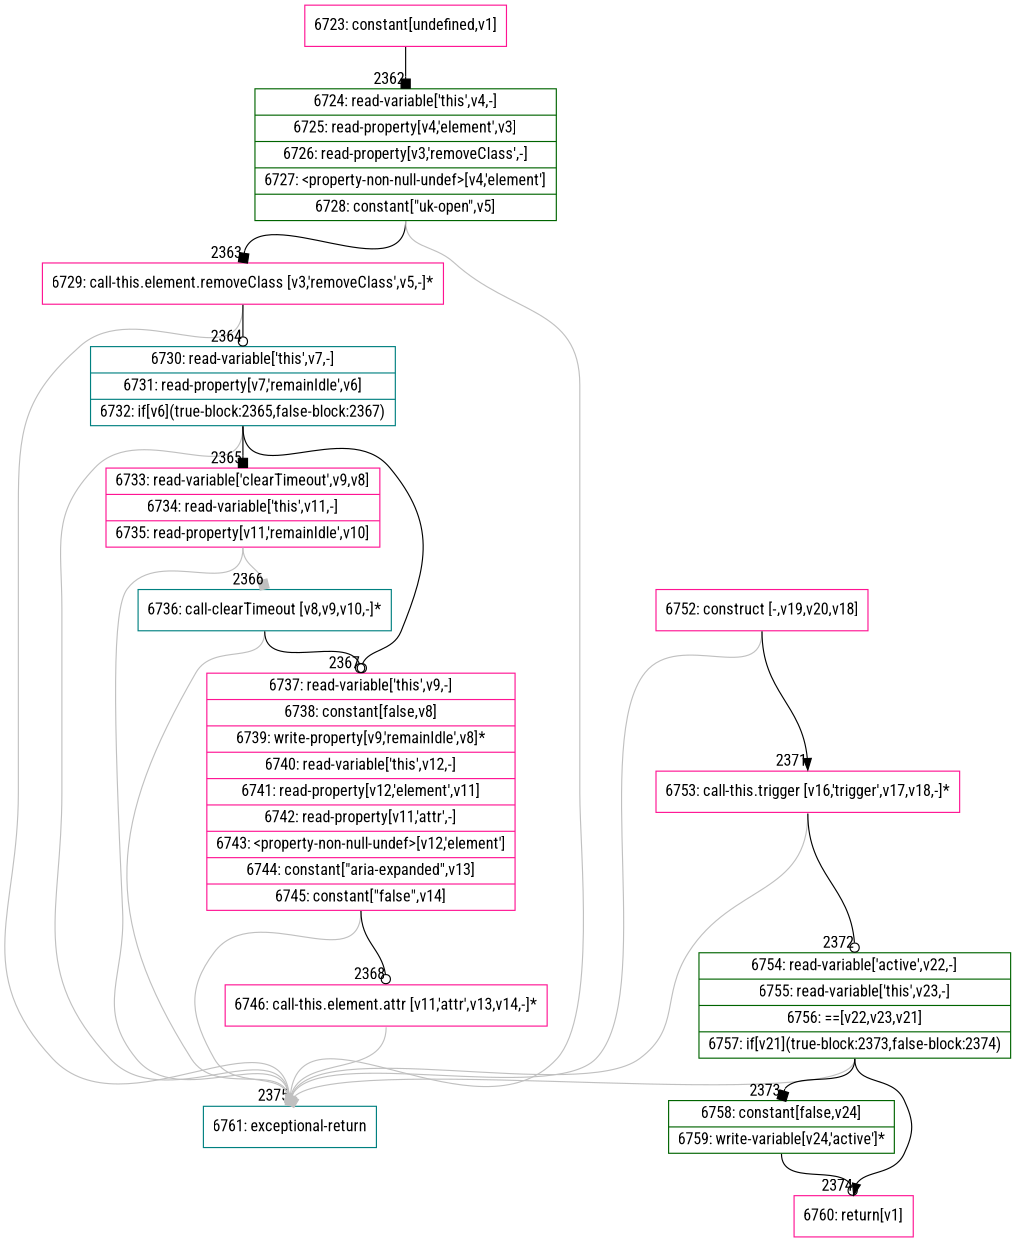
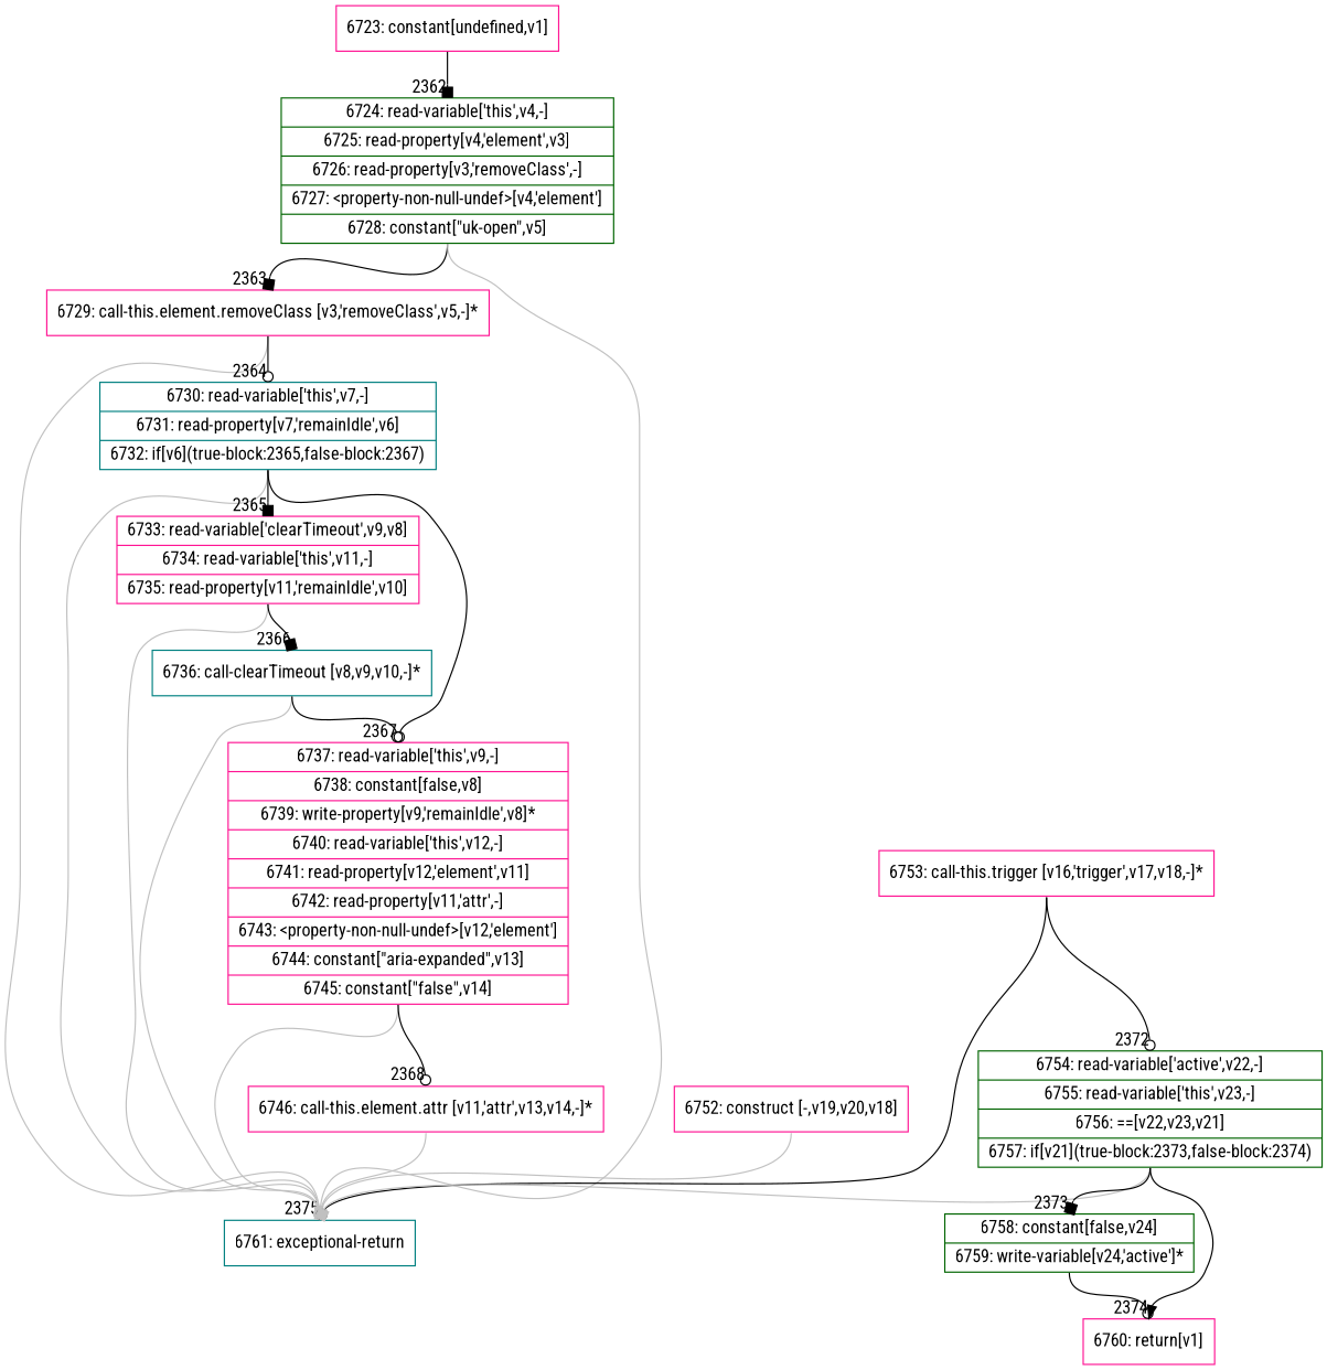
  digraph {
    fontname="Roboto Condensed"
    rankdir=TD
    node [color=deeppink fontname="Roboto Condensed" shape=record]
    edge [arrowhead=odot fontname="Roboto Condensed" headport=n tailport=s]
    n1 [label="{6723: constant[undefined,v1]}"]
    n2 [color=darkgreen label="{6724: read-variable['this',v4,-]|6725: read-property[v4,'element',v3]|6726: read-property[v3,'removeClass',-]|6727: \<property-non-null-undef\>[v4,'element']|6728: constant[\"uk-open\",v5]}"]
    n3 [label="{6729: call-this.element.removeClass [v3,'removeClass',v5,-]*}"]
    n4 [color=teal label="{6761: exceptional-return}"]
    n5 [color=teal label="{6730: read-variable['this',v7,-]|6731: read-property[v7,'remainIdle',v6]|6732: if[v6](true-block:2365,false-block:2367)}"]
    n6 [label="{6733: read-variable['clearTimeout',v9,v8]|6734: read-variable['this',v11,-]|6735: read-property[v11,'remainIdle',v10]}"]
    n7 [label="{6737: read-variable['this',v9,-]|6738: constant[false,v8]|6739: write-property[v9,'remainIdle',v8]*|6740: read-variable['this',v12,-]|6741: read-property[v12,'element',v11]|6742: read-property[v11,'attr',-]|6743: \<property-non-null-undef\>[v12,'element']|6744: constant[\"aria-expanded\",v13]|6745: constant[\"false\",v14]}"]
    n8 [color=teal label="{6736: call-clearTimeout [v8,v9,v10,-]*}"]
    n9 [label="{6746: call-this.element.attr [v11,'attr',v13,v14,-]*}"]
    n10 [label="{6752: construct [-,v19,v20,v18]}"]
    n11 [label="{6753: call-this.trigger [v16,'trigger',v17,v18,-]*}"]
    n12 [color=darkgreen label="{6754: read-variable['active',v22,-]|6755: read-variable['this',v23,-]|6756: ==[v22,v23,v21]|6757: if[v21](true-block:2373,false-block:2374)}"]
    n13 [color=darkgreen label="{6758: constant[false,v24]|6759: write-variable[v24,'active']*}"]
    n14 [label="{6760: return[v1]}"]
    n1 -> n2 [arrowhead=box headlabel="      2362"]
    n2 -> n3 [arrowhead=box headlabel="      2363"]
    n2 -> n4 [arrowhead=box color=gray headlabel="      2375"]
    n3 -> n4 [color=gray]
    n3 -> n5 [headlabel="      2364"]
    n5 -> n4 [arrowhead=normal color=gray]
    n5 -> n6 [arrowhead=box headlabel="      2365"]
    n5 -> n7 [headlabel="      2367"]
    n6 -> n4 [color=gray]
-   n6 -> n8 [arrowhead=box headlabel="      2366" color=gray]
+   n6 -> n8 [arrowhead=box headlabel="      2366"]
    n7 -> n4 [color=gray]
    n7 -> n9 [headlabel="      2368"]
    n8 -> n4 [color=gray]
    n8 -> n7
    n9 -> n4 [color=gray]
    n10 -> n4 [arrowhead=box color=gray]
-   n10 -> n11 [arrowhead=normal headlabel="      2371"]
-   n11 -> n4 [color=gray]
+   n11 -> n4 [color=black]
    n11 -> n12 [headlabel="      2372"]
    n12 -> n4 [arrowhead=box color=gray]
    n12 -> n13 [arrowhead=box headlabel="      2373"]
    n12 -> n14 [arrowhead=normal headlabel="      2374"]
    n13 -> n14
  }
